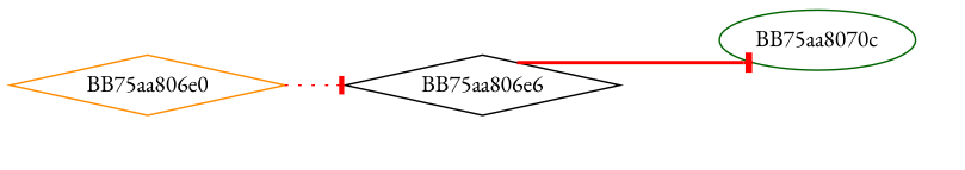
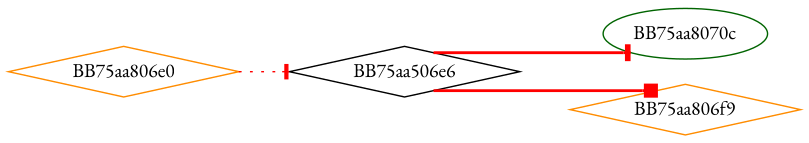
  digraph {
    fontname="EB Garamond"
    rankdir=LR
    splines=ortho
    node [color=darkorange fontname="EB Garamond" shape=diamond]
    edge [arrowhead=tee color=red fontname="EB Garamond" style=bold]
-   BB75aa806e6 [color=black]
+   BB75aa806e6 [color=black label=BB75aa506e6]
    BB75aa806e0
    BB75aa8070c [color=darkgreen shape=ellipse]
+   BB75aa806f9
    BB75aa806e6 -> BB75aa8070c
+   BB75aa806e6 -> BB75aa806f9 [arrowhead=box]
    BB75aa806e0 -> BB75aa806e6 [style=dotted]
  }
